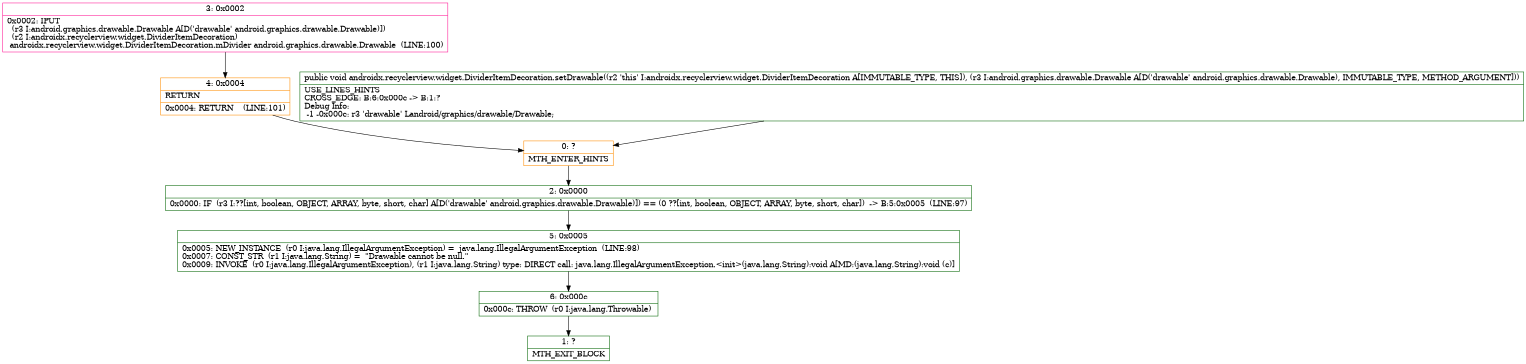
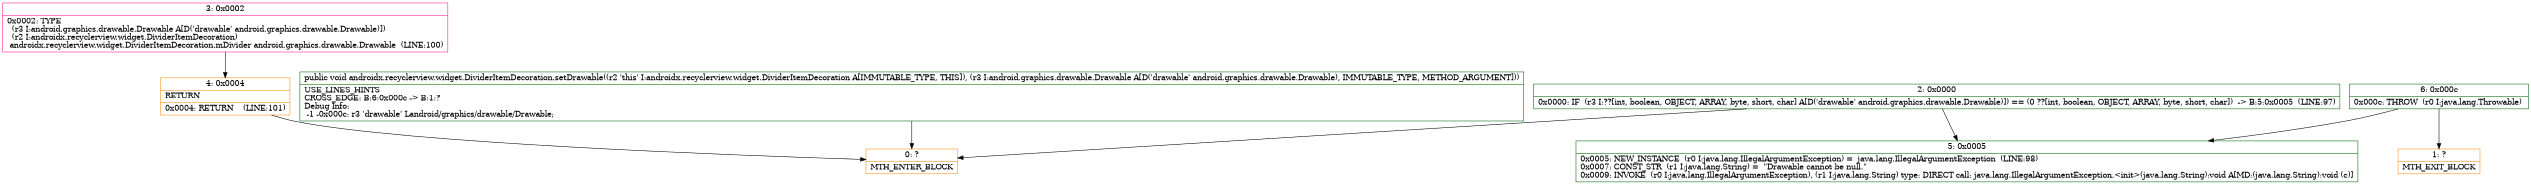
  digraph {
    node [color=darkgreen shape=record]
-   n1 [color=darkorange label="{0\:\ ?|MTH_ENTER_HINTS\l}"]
+   n1 [color=darkorange label="{0\:\ ?|MTH_ENTER_BLOCK\l}"]
    n2 [label="{2\:\ 0x0000|0x0000: IF  (r3 I:??[int, boolean, OBJECT, ARRAY, byte, short, char] A[D('drawable' android.graphics.drawable.Drawable)]) == (0 ??[int, boolean, OBJECT, ARRAY, byte, short, char])  \-\> B:5:0x0005  (LINE:97)\l}"]
    n3 [label="{5\:\ 0x0005|0x0005: NEW_INSTANCE  (r0 I:java.lang.IllegalArgumentException) =  java.lang.IllegalArgumentException  (LINE:98)\l0x0007: CONST_STR  (r1 I:java.lang.String) =  \"Drawable cannot be null.\" \l0x0009: INVOKE  (r0 I:java.lang.IllegalArgumentException), (r1 I:java.lang.String) type: DIRECT call: java.lang.IllegalArgumentException.\<init\>(java.lang.String):void A[MD:(java.lang.String):void (c)]\l}"]
-   n4 [color=deeppink label="{3\:\ 0x0002|0x0002: IPUT  \l  (r3 I:android.graphics.drawable.Drawable A[D('drawable' android.graphics.drawable.Drawable)])\l  (r2 I:androidx.recyclerview.widget.DividerItemDecoration)\l androidx.recyclerview.widget.DividerItemDecoration.mDivider android.graphics.drawable.Drawable  (LINE:100)\l}"]
+   n4 [color=deeppink label="{3\:\ 0x0002|0x0002: TYPE  \l  (r3 I:android.graphics.drawable.Drawable A[D('drawable' android.graphics.drawable.Drawable)])\l  (r2 I:androidx.recyclerview.widget.DividerItemDecoration)\l androidx.recyclerview.widget.DividerItemDecoration.mDivider android.graphics.drawable.Drawable  (LINE:100)\l}"]
    n5 [color=darkorange label="{4\:\ 0x0004|RETURN\l|0x0004: RETURN    (LINE:101)\l}"]
    n6 [label="{6\:\ 0x000c|0x000c: THROW  (r0 I:java.lang.Throwable) \l}"]
-   n7 [label="{1\:\ ?|MTH_EXIT_BLOCK\l}"]
+   n7 [color=darkorange label="{1\:\ ?|MTH_EXIT_BLOCK\l}"]
    n8 [label="{public void androidx.recyclerview.widget.DividerItemDecoration.setDrawable((r2 'this' I:androidx.recyclerview.widget.DividerItemDecoration A[IMMUTABLE_TYPE, THIS]), (r3 I:android.graphics.drawable.Drawable A[D('drawable' android.graphics.drawable.Drawable), IMMUTABLE_TYPE, METHOD_ARGUMENT]))  | USE_LINES_HINTS\lCROSS_EDGE: B:6:0x000c \-\> B:1:?\lDebug Info:\l  \-1 \-0x000c: r3 'drawable' Landroid\/graphics\/drawable\/Drawable;\l}"]
-   n1 -> n2
+   n2 -> n1
    n2 -> n3
-   n3 -> n6
+   n6 -> n3
    n4 -> n5
    n5 -> n1
    n6 -> n7
    n8 -> n1
  }
